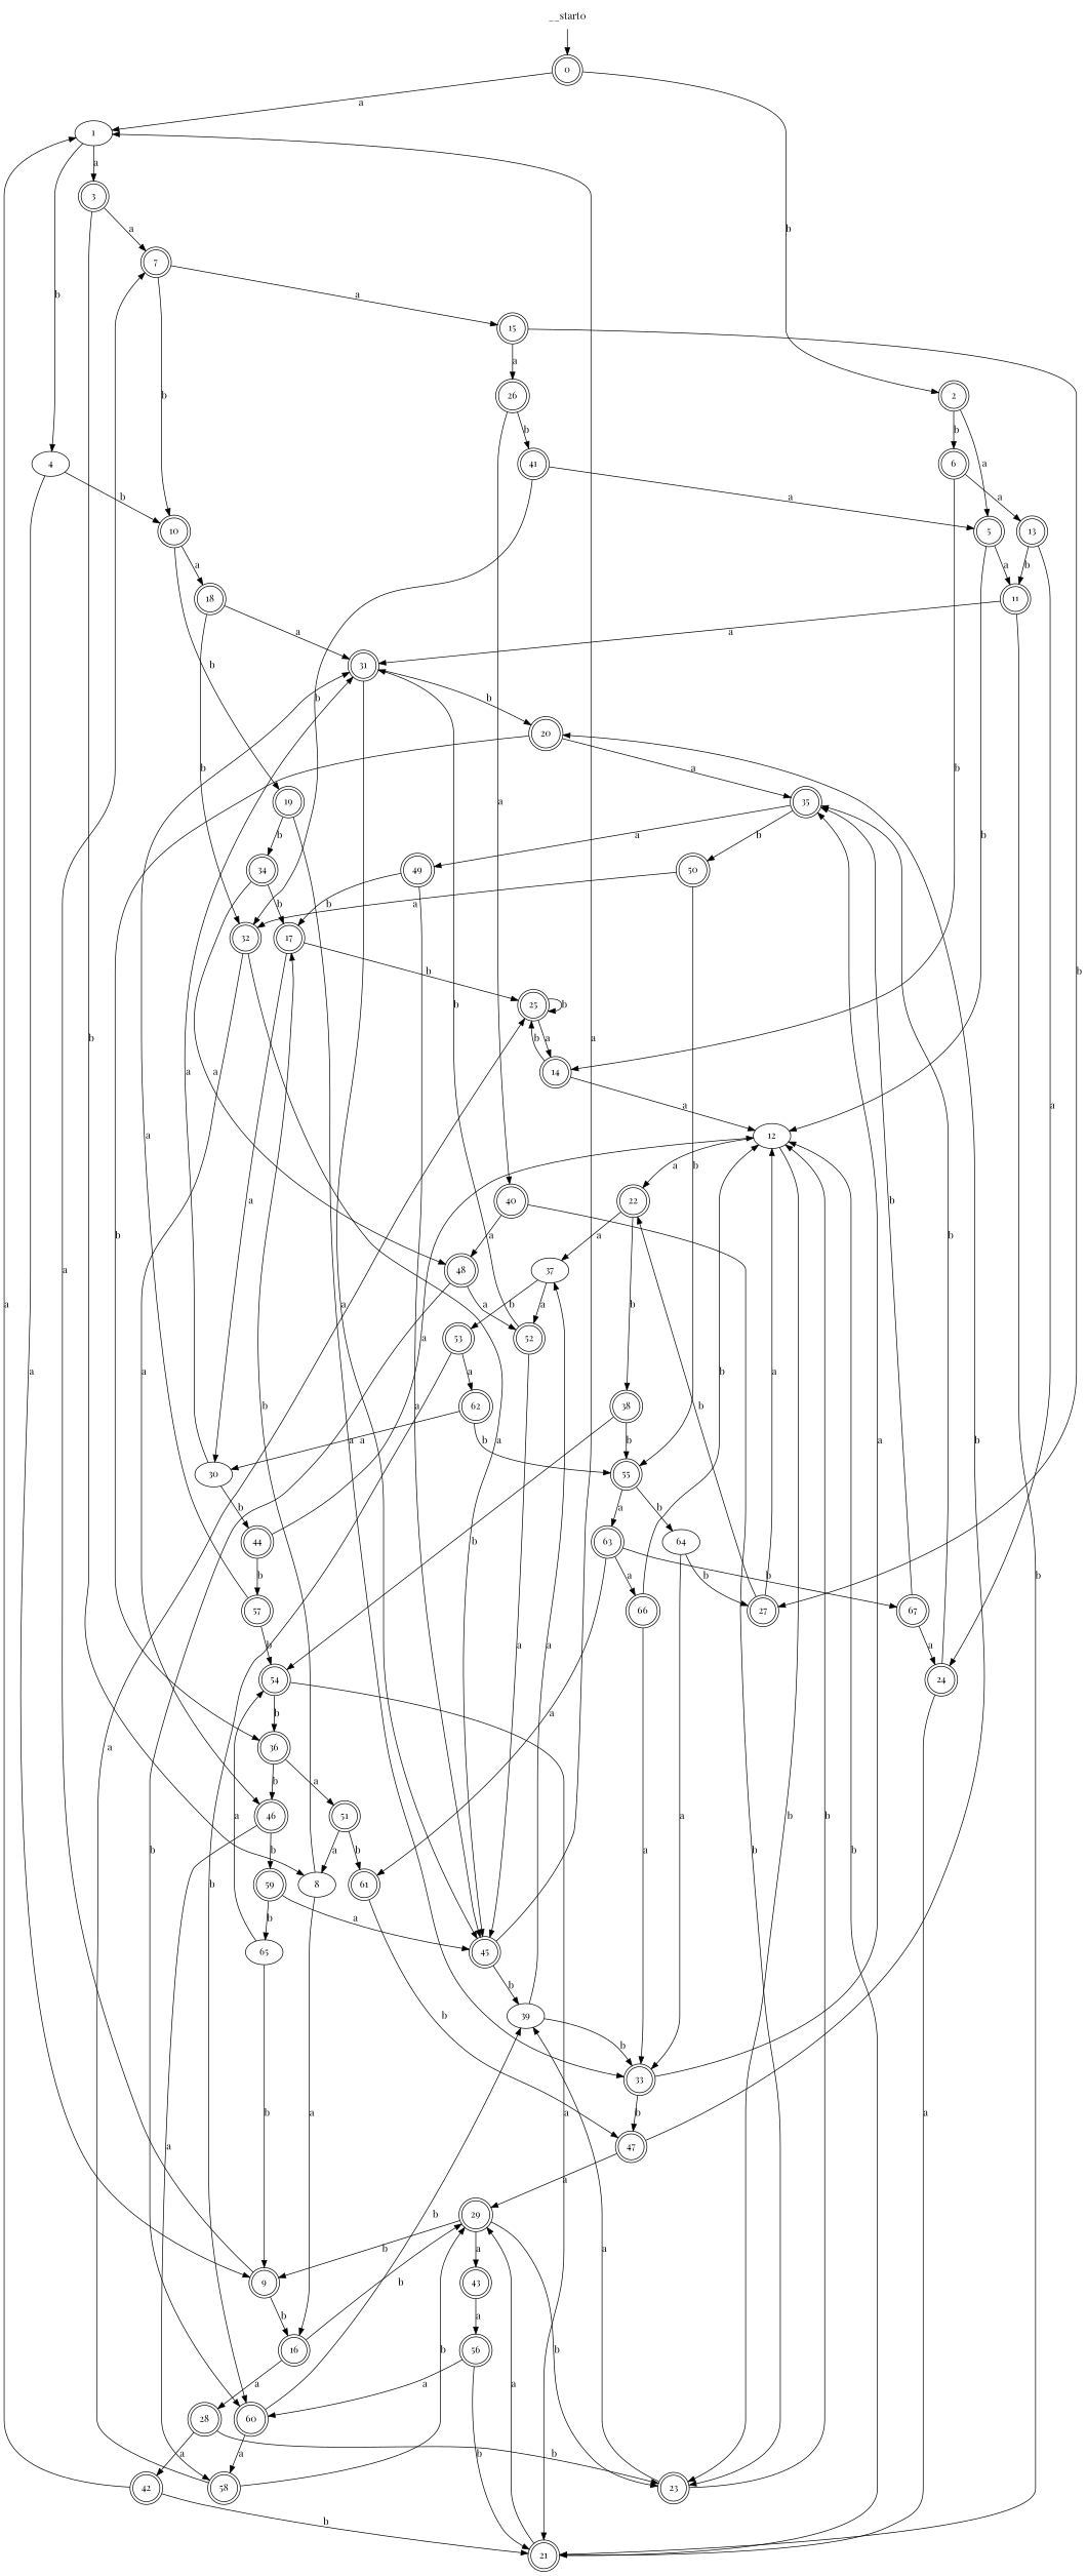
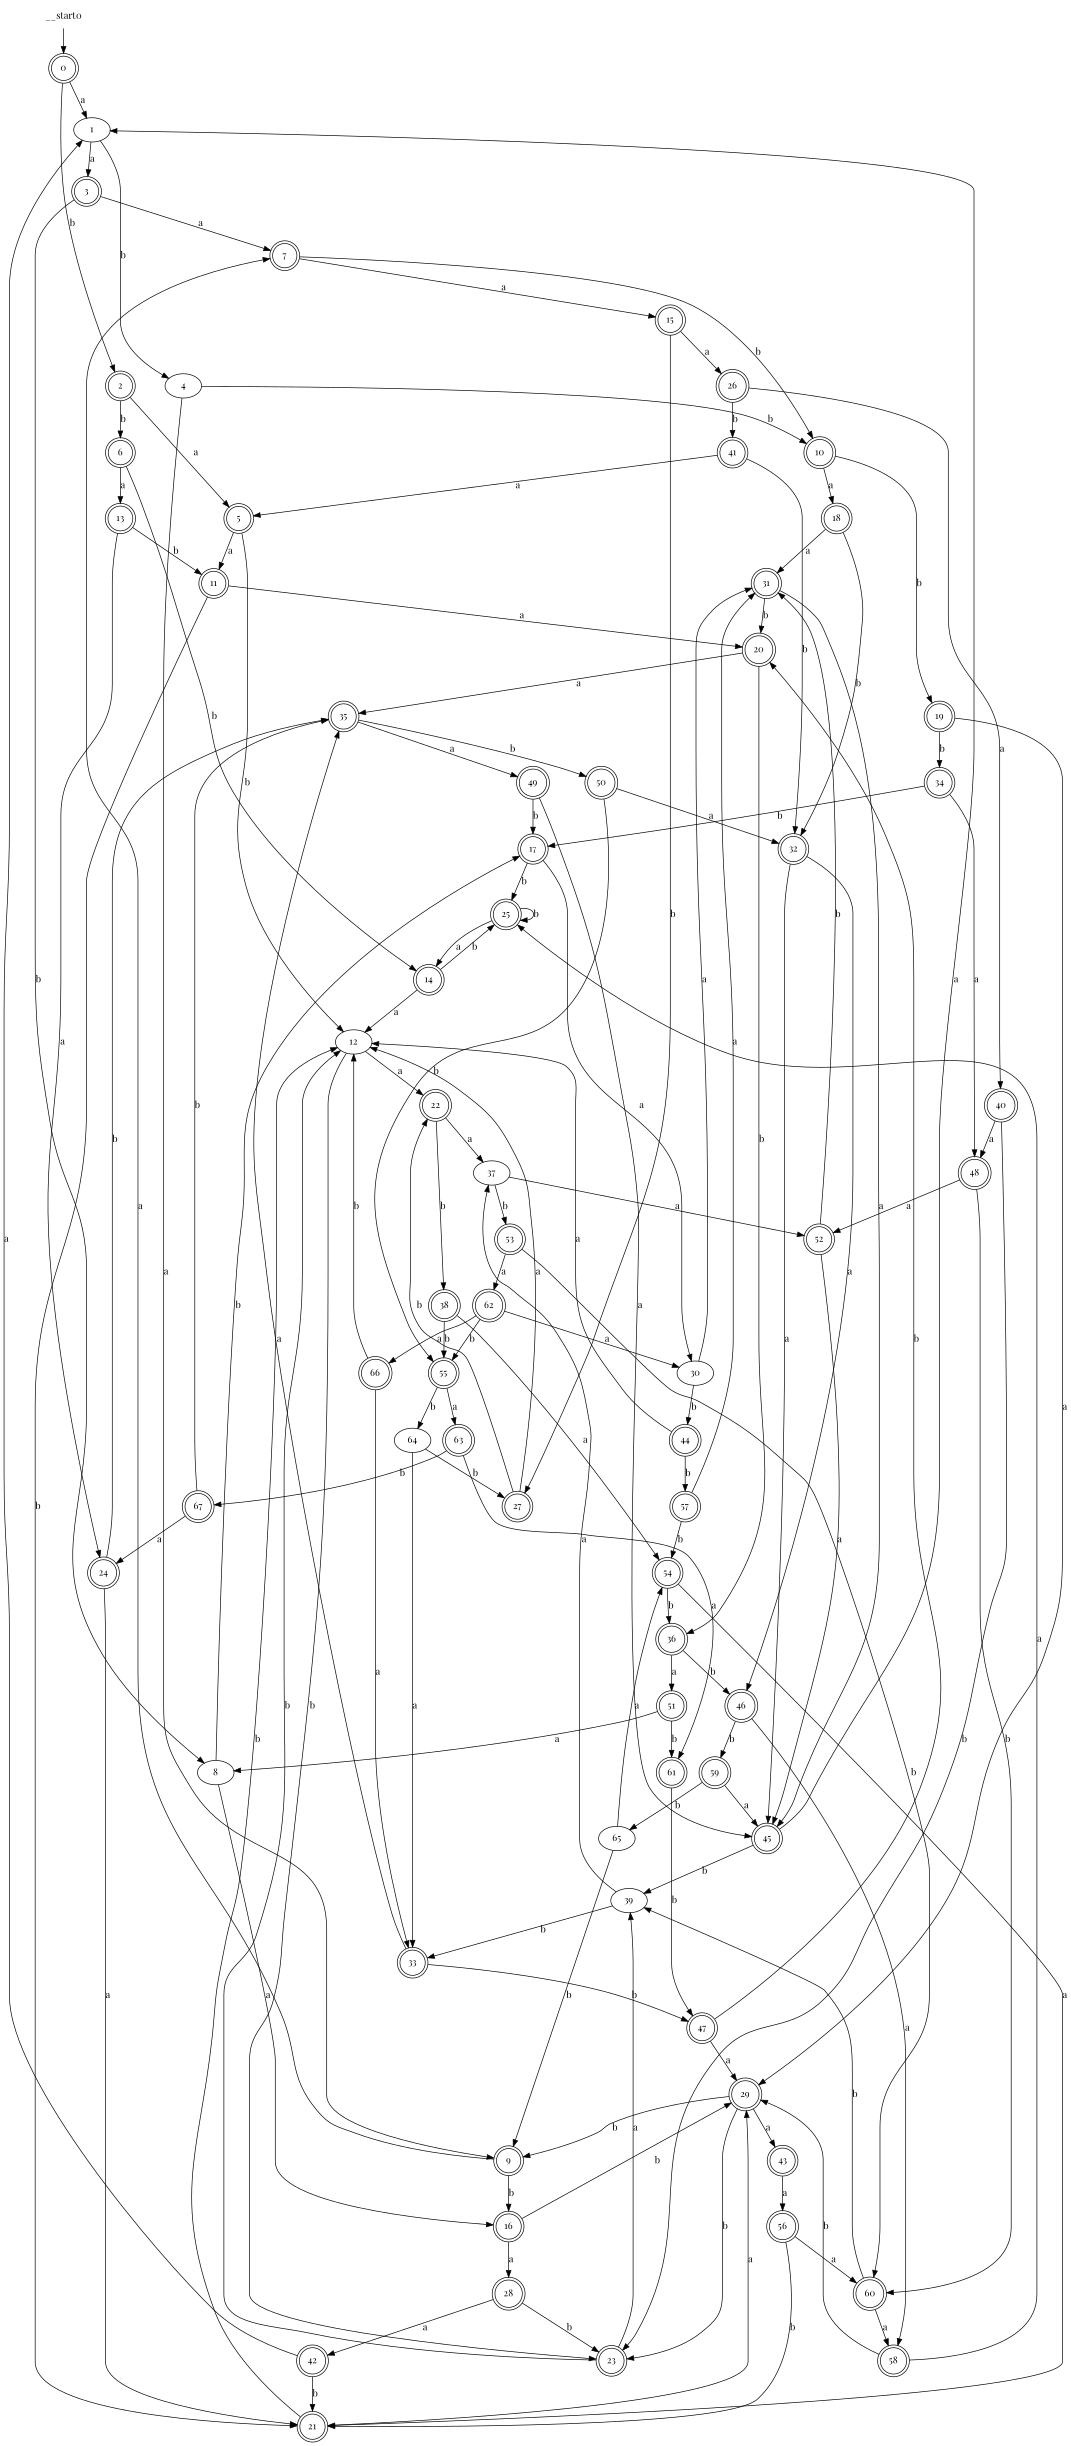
  digraph {
    fontname="Playfair Display"
    node [fontname="Playfair Display" shape=doublecircle]
    edge [fontname="Playfair Display"]
    __start0 [shape=none]
    0
    1 [shape=""]
    2
    3
    4 [shape=""]
    5
    6
    7
    8 [shape=""]
    9
    10
    11
    12 [shape=""]
    13
    14
    15
    16
    17
    18
    19
    20
    21
    22
    23
    24
    25
    26
    27
    28
    29
    30 [shape=""]
    31
    32
    33
    34
    35
    36
    37 [shape=""]
    38
    39 [shape=""]
    40
    41
    42
    43
    44
    45
    46
    47
    48
    49
    50
    51
    52
    53
    54
    55
    56
    57
    58
    59
    60
    61
    62
    63
    64 [shape=""]
    65 [shape=""]
    66
    67
    __start0 -> 0
    0 -> 1 [label=a]
    0 -> 2 [label=b]
    1 -> 3 [label=a]
    1 -> 4 [label=b]
    2 -> 5 [label=a]
    2 -> 6 [label=b]
    3 -> 7 [label=a]
    3 -> 8 [label=b]
    4 -> 9 [label=a]
    4 -> 10 [label=b]
    5 -> 11 [label=a]
    5 -> 12 [label=b]
    6 -> 13 [label=a]
    6 -> 14 [label=b]
    7 -> 10 [label=b]
    7 -> 15 [label=a]
    8 -> 16 [label=a]
    8 -> 17 [label=b]
    9 -> 7 [label=a]
    9 -> 16 [label=b]
    10 -> 18 [label=a]
    10 -> 19 [label=b]
-   11 -> 31 [label=a]
+   11 -> 20 [label=a]
    11 -> 21 [label=b]
    12 -> 22 [label=a]
    12 -> 23 [label=b]
    13 -> 11 [label=b]
    13 -> 24 [label=a]
    14 -> 12 [label=a]
    14 -> 25 [label=b]
    15 -> 26 [label=a]
    15 -> 27 [label=b]
    16 -> 28 [label=a]
    16 -> 29 [label=b]
    17 -> 25 [label=b]
    17 -> 30 [label=a]
    18 -> 31 [label=a]
    18 -> 32 [label=b]
-   19 -> 33 [label=a]
+   19 -> 29 [label=a]
    19 -> 34 [label=b]
    20 -> 35 [label=a]
    20 -> 36 [label=b]
    21 -> 12 [label=b]
    21 -> 29 [label=a]
    22 -> 37 [label=a]
    22 -> 38 [label=b]
    23 -> 12 [label=b]
    23 -> 39 [label=a]
    24 -> 21 [label=a]
    24 -> 35 [label=b]
    25 -> 14 [label=a]
    25 -> 25 [label=b]
    26 -> 40 [label=a]
    26 -> 41 [label=b]
    27 -> 12 [label=a]
    27 -> 22 [label=b]
    28 -> 23 [label=b]
    28 -> 42 [label=a]
    29 -> 9 [label=b]
    29 -> 23 [label=b]
    29 -> 43 [label=a]
    30 -> 31 [label=a]
    30 -> 44 [label=b]
    31 -> 20 [label=b]
    31 -> 45 [label=a]
    32 -> 45 [label=a]
    32 -> 46 [label=a]
    33 -> 35 [label=a]
    33 -> 47 [label=b]
    34 -> 17 [label=b]
    34 -> 48 [label=a]
    35 -> 49 [label=a]
    35 -> 50 [label=b]
    36 -> 46 [label=b]
    36 -> 51 [label=a]
    37 -> 52 [label=a]
    37 -> 53 [label=b]
-   38 -> 54 [label=b]
+   38 -> 54 [label=a]
    38 -> 55 [label=b]
    39 -> 33 [label=b]
    39 -> 37 [label=a]
    40 -> 23 [label=b]
    40 -> 48 [label=a]
    41 -> 5 [label=a]
    41 -> 32 [label=b]
    42 -> 1 [label=a]
    42 -> 21 [label=b]
    43 -> 56 [label=a]
    44 -> 12 [label=a]
    44 -> 57 [label=b]
    45 -> 1 [label=a]
    45 -> 39 [label=b]
    46 -> 58 [label=a]
    46 -> 59 [label=b]
    47 -> 20 [label=b]
    47 -> 29 [label=a]
    48 -> 52 [label=a]
    48 -> 60 [label=b]
    49 -> 17 [label=b]
    49 -> 45 [label=a]
    50 -> 32 [label=a]
    50 -> 55 [label=b]
    51 -> 8 [label=a]
    51 -> 61 [label=b]
    52 -> 31 [label=b]
    52 -> 45 [label=a]
    53 -> 60 [label=b]
    53 -> 62 [label=a]
    54 -> 21 [label=a]
    54 -> 36 [label=b]
    55 -> 63 [label=a]
    55 -> 64 [label=b]
    56 -> 21 [label=b]
    56 -> 60 [label=a]
    57 -> 31 [label=a]
    57 -> 54 [label=b]
    58 -> 25 [label=a]
    58 -> 29 [label=b]
    59 -> 45 [label=a]
    59 -> 65 [label=b]
    60 -> 39 [label=b]
    60 -> 58 [label=a]
    61 -> 47 [label=b]
    62 -> 30 [label=a]
    62 -> 55 [label=b]
    63 -> 61 [label=a]
-   63 -> 66 [label=a]
+   62 -> 66 [label=a]
    63 -> 67 [label=b]
    64 -> 27 [label=b]
    64 -> 33 [label=a]
    65 -> 9 [label=b]
    65 -> 54 [label=a]
    66 -> 12 [label=b]
    66 -> 33 [label=a]
    67 -> 24 [label=a]
    67 -> 35 [label=b]
  }
